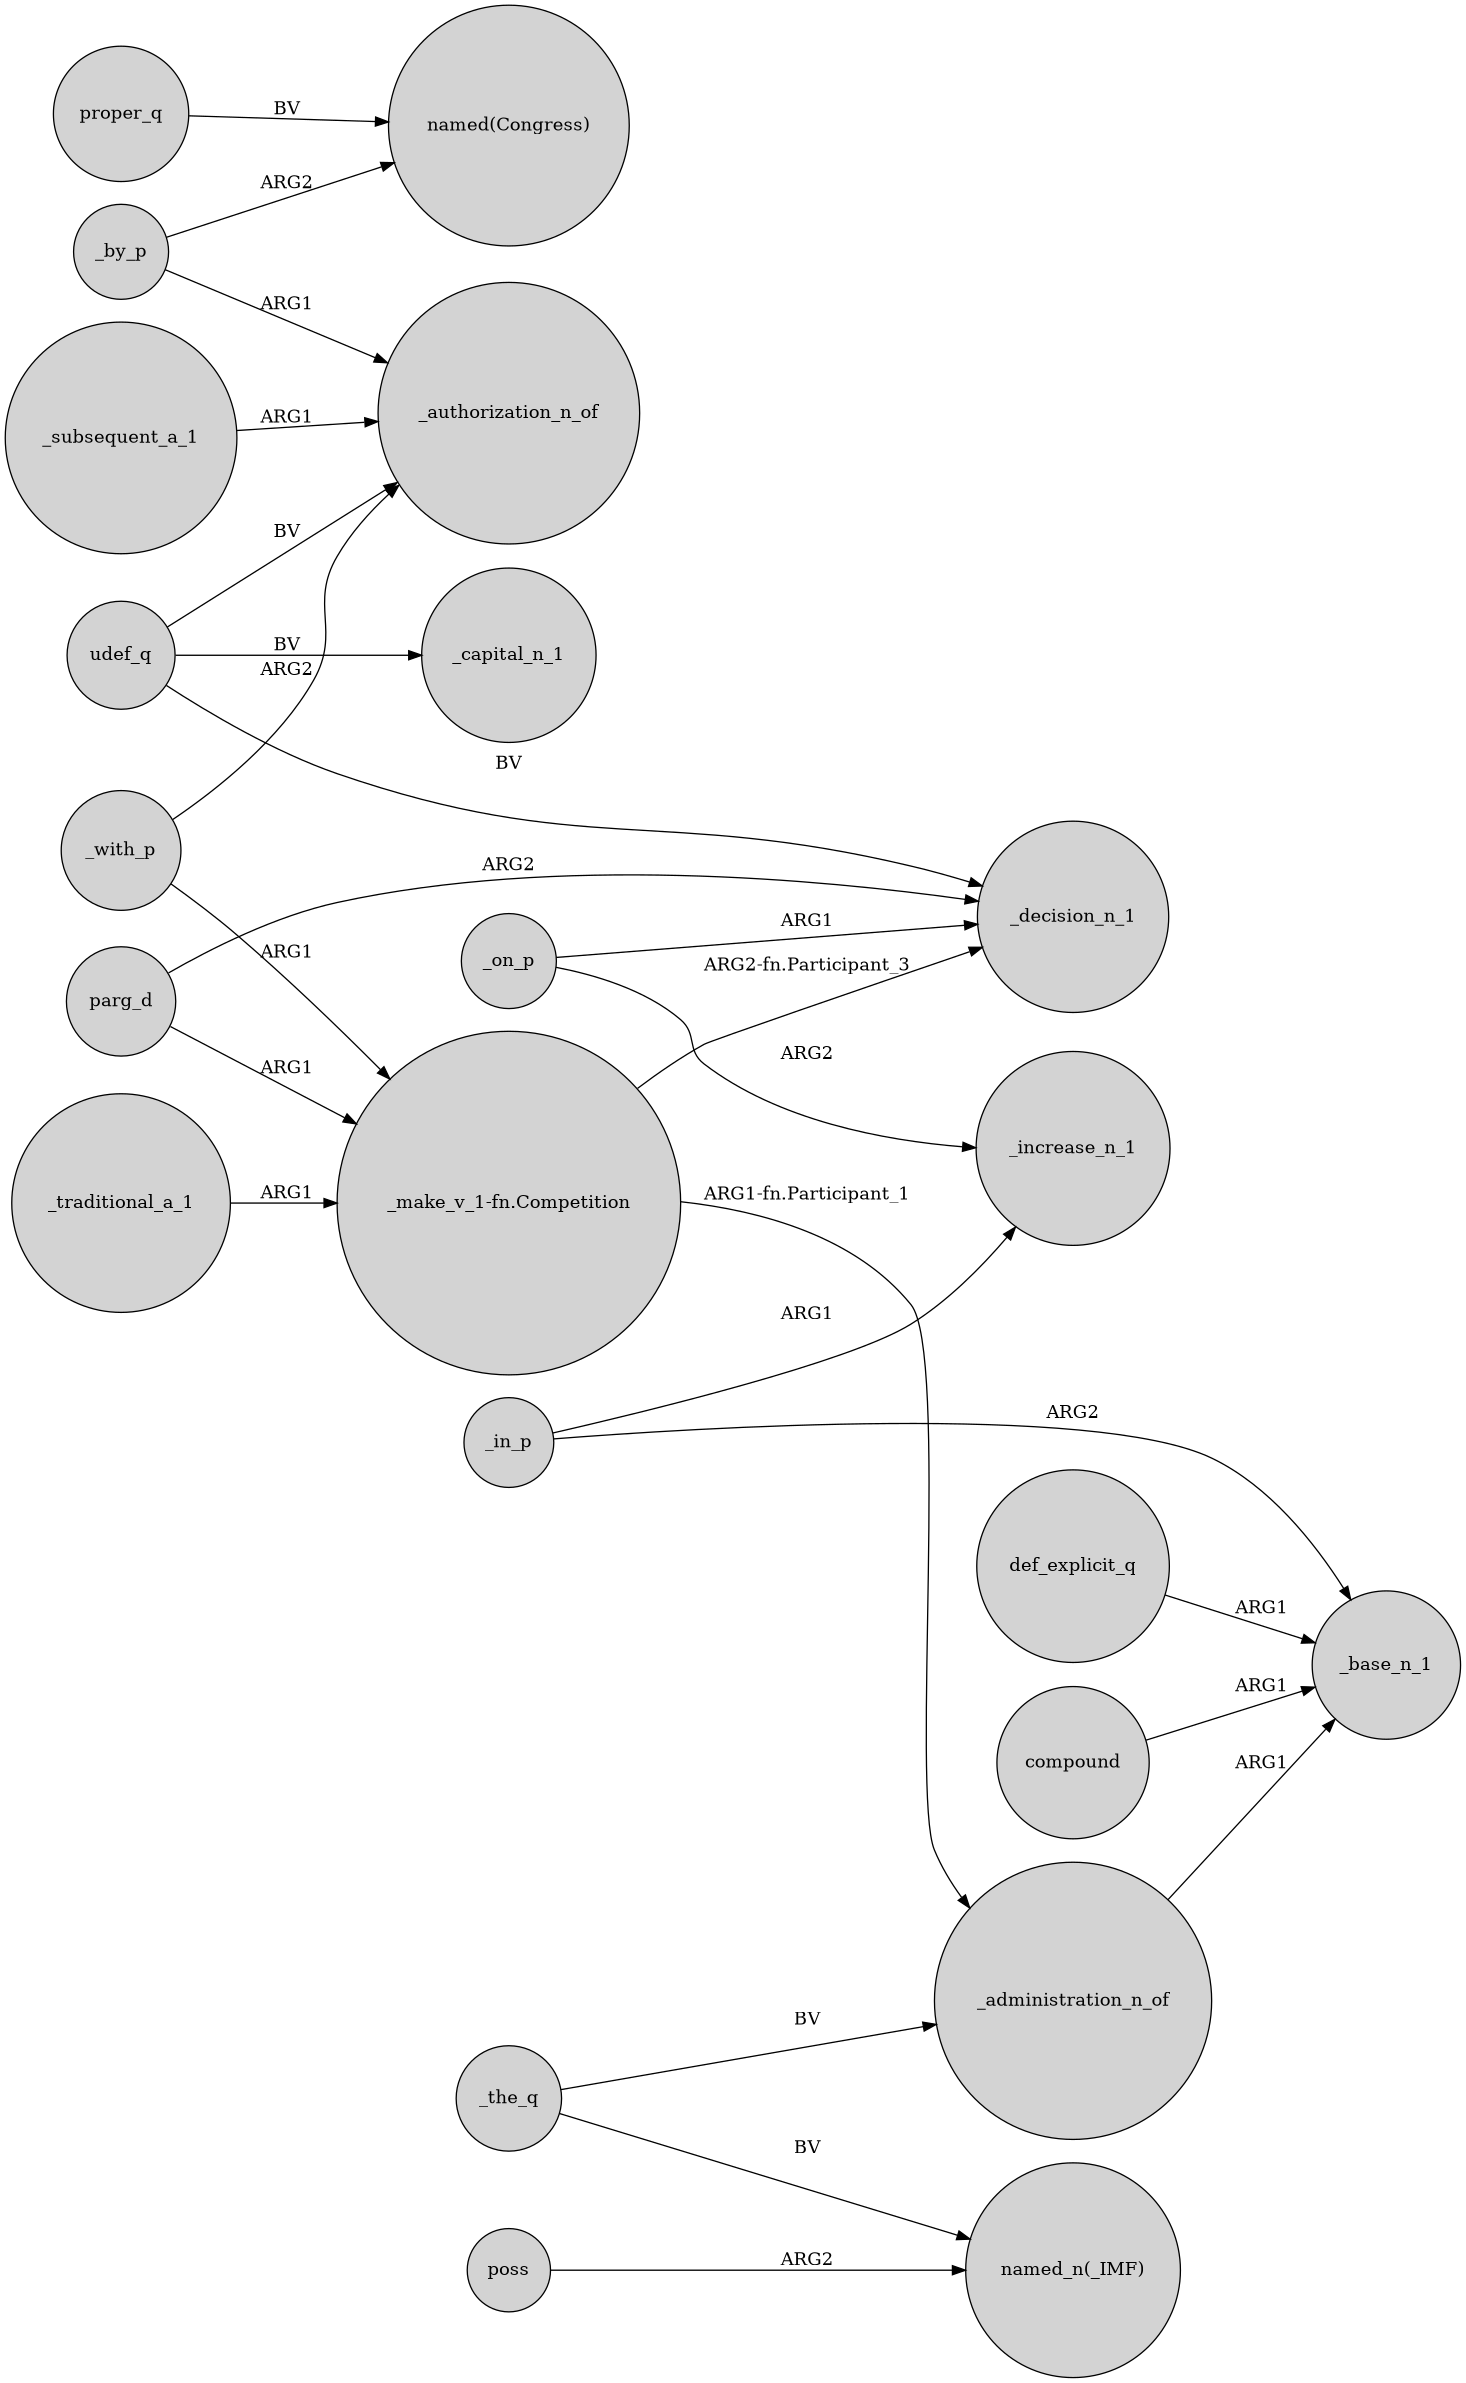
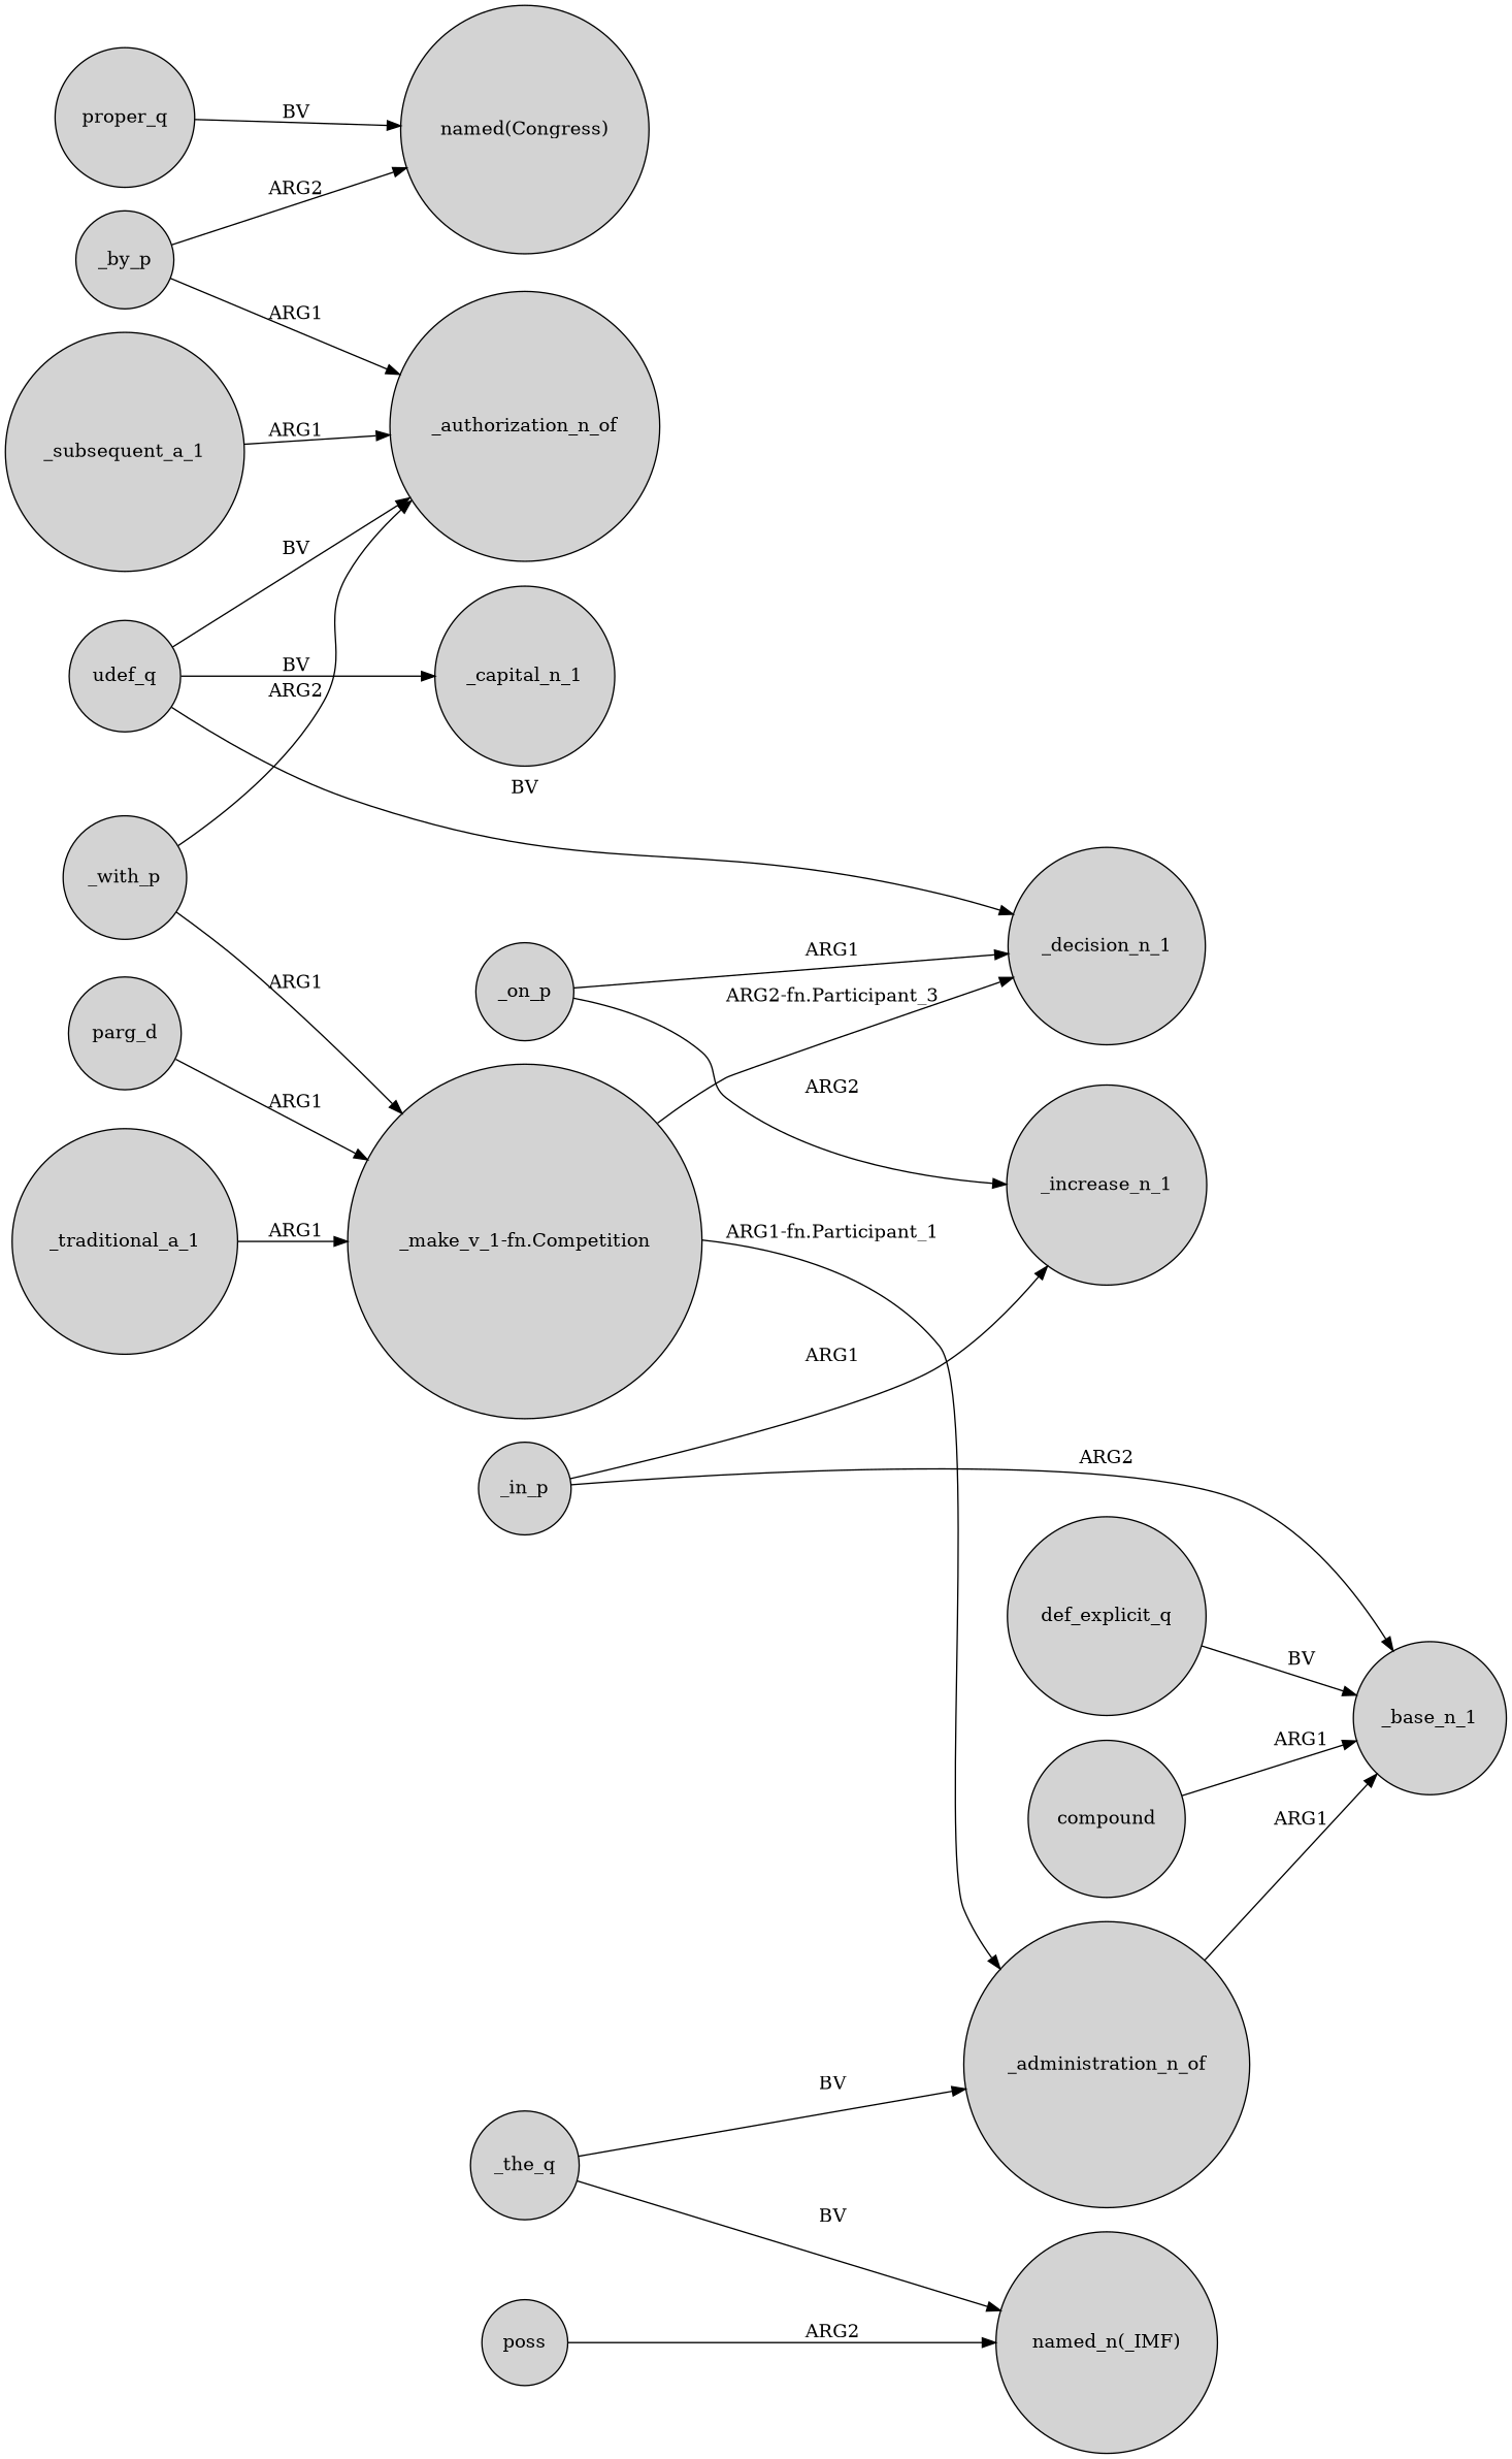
  digraph {
    rankdir=LR
    node [shape=circle style=filled]
    udef_q
    _authorization_n_of
    _decision_n_1
    _capital_n_1
    proper_q
    "named(Congress)"
    _by_p
    parg_d
    "_make_v_1-fn.Competition"
    _administration_n_of
    _base_n_1
    def_explicit_q
    _with_p
    poss
    "named_n(_IMF)"
    _traditional_a_1
    _on_p
    _increase_n_1
    compound
    _the_q
    _in_p
    _subsequent_a_1
    udef_q -> _authorization_n_of [label=BV]
    udef_q -> _decision_n_1 [label=BV]
    udef_q -> _capital_n_1 [label=BV]
    proper_q -> "named(Congress)" [label=BV]
    _by_p -> _authorization_n_of [label=ARG1]
    _by_p -> "named(Congress)" [label=ARG2]
-   parg_d -> _decision_n_1 [label=ARG2]
    parg_d -> "_make_v_1-fn.Competition" [label=ARG1]
    "_make_v_1-fn.Competition" -> _decision_n_1 [label="ARG2-fn.Participant_3"]
    "_make_v_1-fn.Competition" -> _administration_n_of [label="ARG1-fn.Participant_1"]
    _administration_n_of -> _base_n_1 [label=ARG1]
-   def_explicit_q -> _base_n_1 [label=ARG1]
+   def_explicit_q -> _base_n_1 [label=BV]
    _with_p -> _authorization_n_of [label=ARG2]
    _with_p -> "_make_v_1-fn.Competition" [label=ARG1]
    poss -> "named_n(_IMF)" [label=ARG2]
    _traditional_a_1 -> "_make_v_1-fn.Competition" [label=ARG1]
    _on_p -> _decision_n_1 [label=ARG1]
    _on_p -> _increase_n_1 [label=ARG2]
    compound -> _base_n_1 [label=ARG1]
    _the_q -> _administration_n_of [label=BV]
    _the_q -> "named_n(_IMF)" [label=BV]
    _in_p -> _base_n_1 [label=ARG2]
    _in_p -> _increase_n_1 [label=ARG1]
    _subsequent_a_1 -> _authorization_n_of [label=ARG1]
  }
